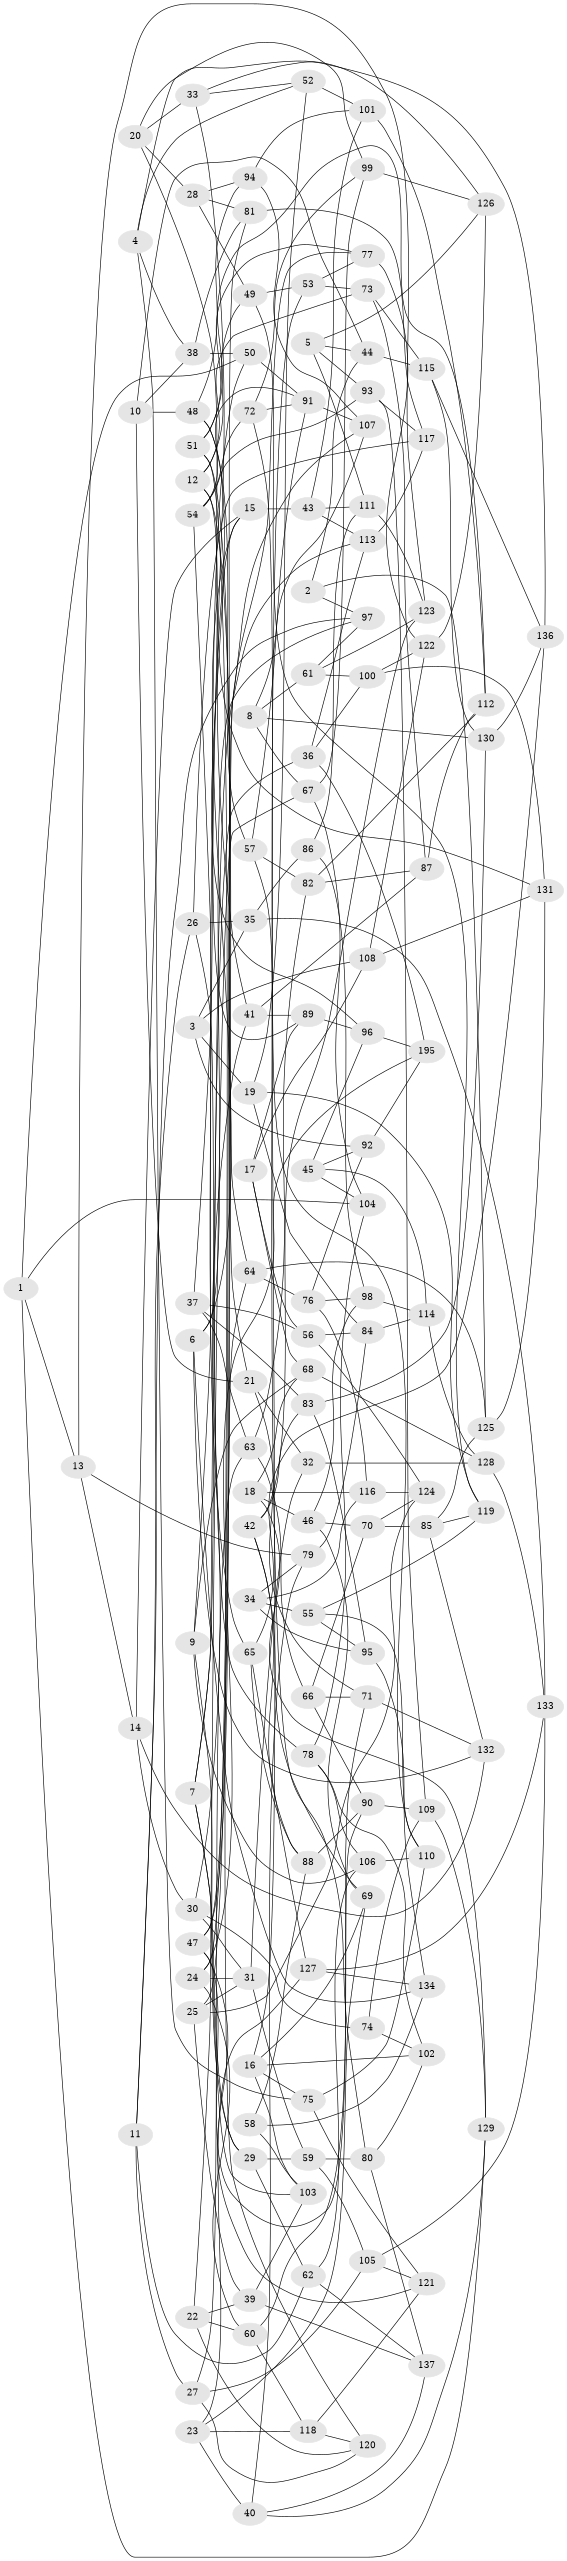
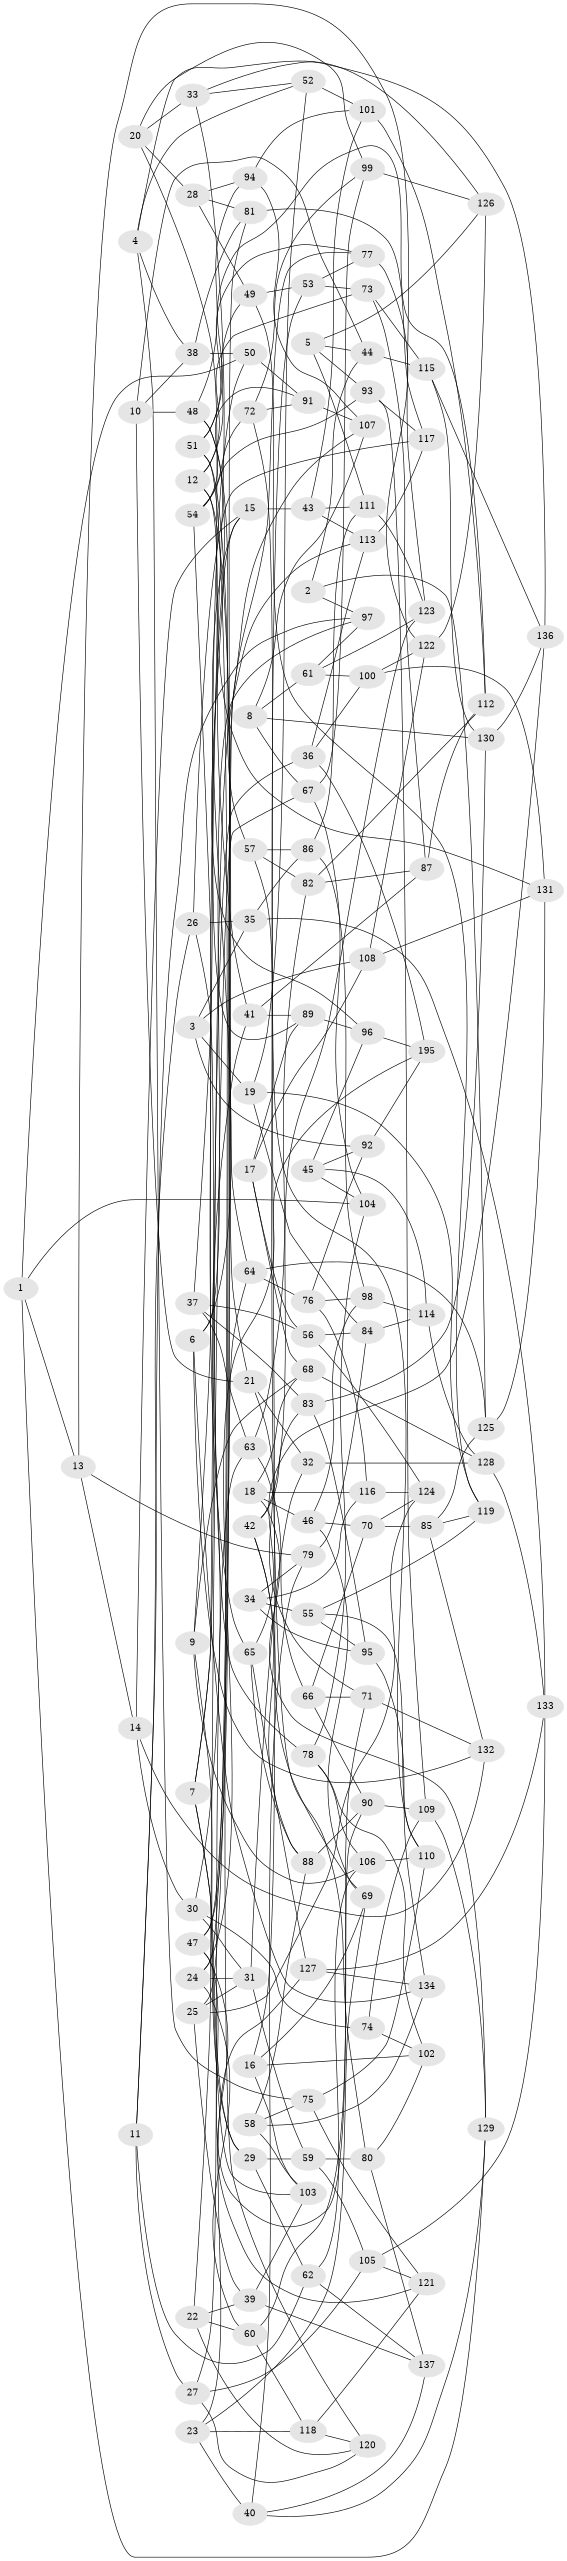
  graph {
    rankdir=LR
    node [color=gray90 style=filled]
    1
    13
    50
    104
    129
    14
    79
    123
    91
    2
    44
    97
    125
    115
    59
    105
    80
    131
    3
    19
    35
    92
    108
    52
    84
    119
    86
    133
    n29 [label=195]
    122
    4
    38
    75
    126
    81
    101
    121
    110
    5
    93
    111
    117
    109
    6
    15
    132
    134
    43
    7
    29
    36
    103
    113
    62
    100
    8
    61
    67
    107
    130
    99
    136
    9
    68
    106
    128
    10
    21
    48
    32
    71
    94
    96
    57
    11
    26
    27
    78
    120
    63
    137
    12
    49
    73
    89
    53
    87
    30
    31
    41
    74
    16
    69
    102
    77
    17
    56
    124
    18
    46
    116
    70
    98
    114
    20
    28
    33
    22
    39
    60
    118
    23
    40
    127
    24
    25
    82
    66
    34
    55
    95
    37
    83
    112
    42
    88
    90
    45
    85
    47
    64
    76
    51
    54
    65
    72
    58
    1 -- 13
    1 -- 50
    1 -- 104
    1 -- 129
    13 -- 14
    13 -- 79
    13 -- 123
    50 -- 91
    14 -- 15
    14 -- 132
    14 -- 30
    79 -- 84
    91 -- 107
    2 -- 44
    2 -- 97
    2 -- 125
    44 -- 115
    125 -- 131
    115 -- 130
    115 -- 136
    59 -- 105
    59 -- 80
    105 -- 133
    105 -- 121
    80 -- 137
    80 -- 102
    3 -- 19
    3 -- 35
    3 -- 92
    3 -- 108
    19 -- 52
    19 -- 84
    19 -- 119
    35 -- 86
    35 -- 133
    92 -- n29
    108 -- 131
    108 -- 122
    52 -- 101
    84 -- 114
    86 -- 111
    86 -- 98
    122 -- 126
    4 -- 52
    4 -- 38
    4 -- 75
    4 -- 126
    38 -- 50
    38 -- 81
    75 -- 121
    75 -- 110
    81 -- 117
    101 -- 112
    5 -- 44
    5 -- 126
    5 -- 93
    5 -- 111
    93 -- 117
    93 -- 109
    111 -- 123
    109 -- 129
    6 -- 97
    6 -- 15
    6 -- 132
    6 -- 134
    15 -- 43
    43 -- 101
    43 -- 111
    43 -- 113
    7 -- 29
    7 -- 36
    7 -- 103
    7 -- 113
    29 -- 59
    29 -- 62
    36 -- n29
    36 -- 113
    36 -- 100
    113 -- 117
    62 -- 106
    62 -- 137
    100 -- 131
    100 -- 122
    8 -- 61
    8 -- 67
    8 -- 107
    8 -- 130
    61 -- 123
    61 -- 97
    61 -- 100
    67 -- 104
    67 -- 99
    130 -- 136
    99 -- 126
    9 -- 15
    9 -- 29
    9 -- 68
    9 -- 106
    68 -- 128
    106 -- 110
    128 -- 133
    10 -- 44
    10 -- 38
    10 -- 21
    10 -- 48
    21 -- 32
    21 -- 71
    48 -- 94
    48 -- 96
    48 -- 57
    32 -- 128
    71 -- 132
    94 -- 101
    94 -- 107
    96 -- n29
-   57 -- 91
+   57 -- 86
    57 -- 110
    57 -- 82
    11 -- 97
    11 -- 62
    11 -- 26
    11 -- 27
    26 -- 35
    26 -- 117
    26 -- 78
    27 -- 105
    27 -- 120
    27 -- 63
    78 -- 104
    78 -- 106
    78 -- 102
    63 -- 82
    63 -- 66
    12 -- 21
    12 -- 49
    12 -- 73
    12 -- 89
    49 -- 119
    49 -- 53
    73 -- 115
    73 -- 87
    89 -- 96
    53 -- 73
    53 -- 77
    87 -- 112
    30 -- 31
    30 -- 41
    30 -- 74
    31 -- 59
    31 -- 32
    41 -- 89
    41 -- 87
    74 -- 109
    74 -- 102
    16 -- 103
    16 -- 53
    16 -- 69
    16 -- 102
    77 -- 122
    17 -- 108
    17 -- 68
    17 -- 89
    17 -- 56
    56 -- 84
    56 -- 124
    18 -- 129
    18 -- 68
    18 -- 46
    18 -- 116
    46 -- 69
    46 -- 70
    46 -- 98
    116 -- 124
    70 -- 124
    70 -- 85
    98 -- 114
    114 -- 128
    20 -- 131
    20 -- 99
    20 -- 28
    20 -- 33
    28 -- 81
    28 -- 94
    28 -- 49
    33 -- 52
    33 -- 136
    33 -- 41
    22 -- 67
    22 -- 120
    22 -- 39
    22 -- 60
    39 -- 103
    39 -- 137
    60 -- 71
    60 -- 118
    118 -- 121
    118 -- 120
    23 -- 69
    23 -- 118
    23 -- 40
    23 -- 127
    40 -- 129
    40 -- 79
    40 -- 137
    127 -- 133
    127 -- 134
    24 -- n29
    24 -- 107
    24 -- 31
    24 -- 60
    25 -- 31
    25 -- 77
    25 -- 124
    25 -- 39
    82 -- 87
    82 -- 112
    66 -- 71
    66 -- 70
    66 -- 90
    34 -- 79
    34 -- 116
    34 -- 55
    34 -- 95
    55 -- 119
    55 -- 110
    55 -- 95
    95 -- 134
    37 -- 50
    37 -- 63
    37 -- 56
    37 -- 83
    83 -- 130
    83 -- 95
    42 -- 123
    42 -- 69
    42 -- 83
    42 -- 88
    88 -- 90
    90 -- 109
    45 -- 104
    45 -- 92
    45 -- 96
    45 -- 114
    85 -- 125
    85 -- 119
    85 -- 132
    47 -- 81
    47 -- 121
    47 -- 90
    47 -- 64
    64 -- 125
    64 -- 76
    76 -- 92
    76 -- 116
    76 -- 98
    51 -- 120
    51 -- 77
    51 -- 112
    51 -- 64
    54 -- 91
    54 -- 93
    54 -- 65
    54 -- 72
    65 -- 136
    65 -- 127
    65 -- 88
    72 -- 91
    72 -- 80
    72 -- 99
-   16 -- 75
+   58 -- 75
    58 -- 134
    58 -- 103
    58 -- 88
  }
